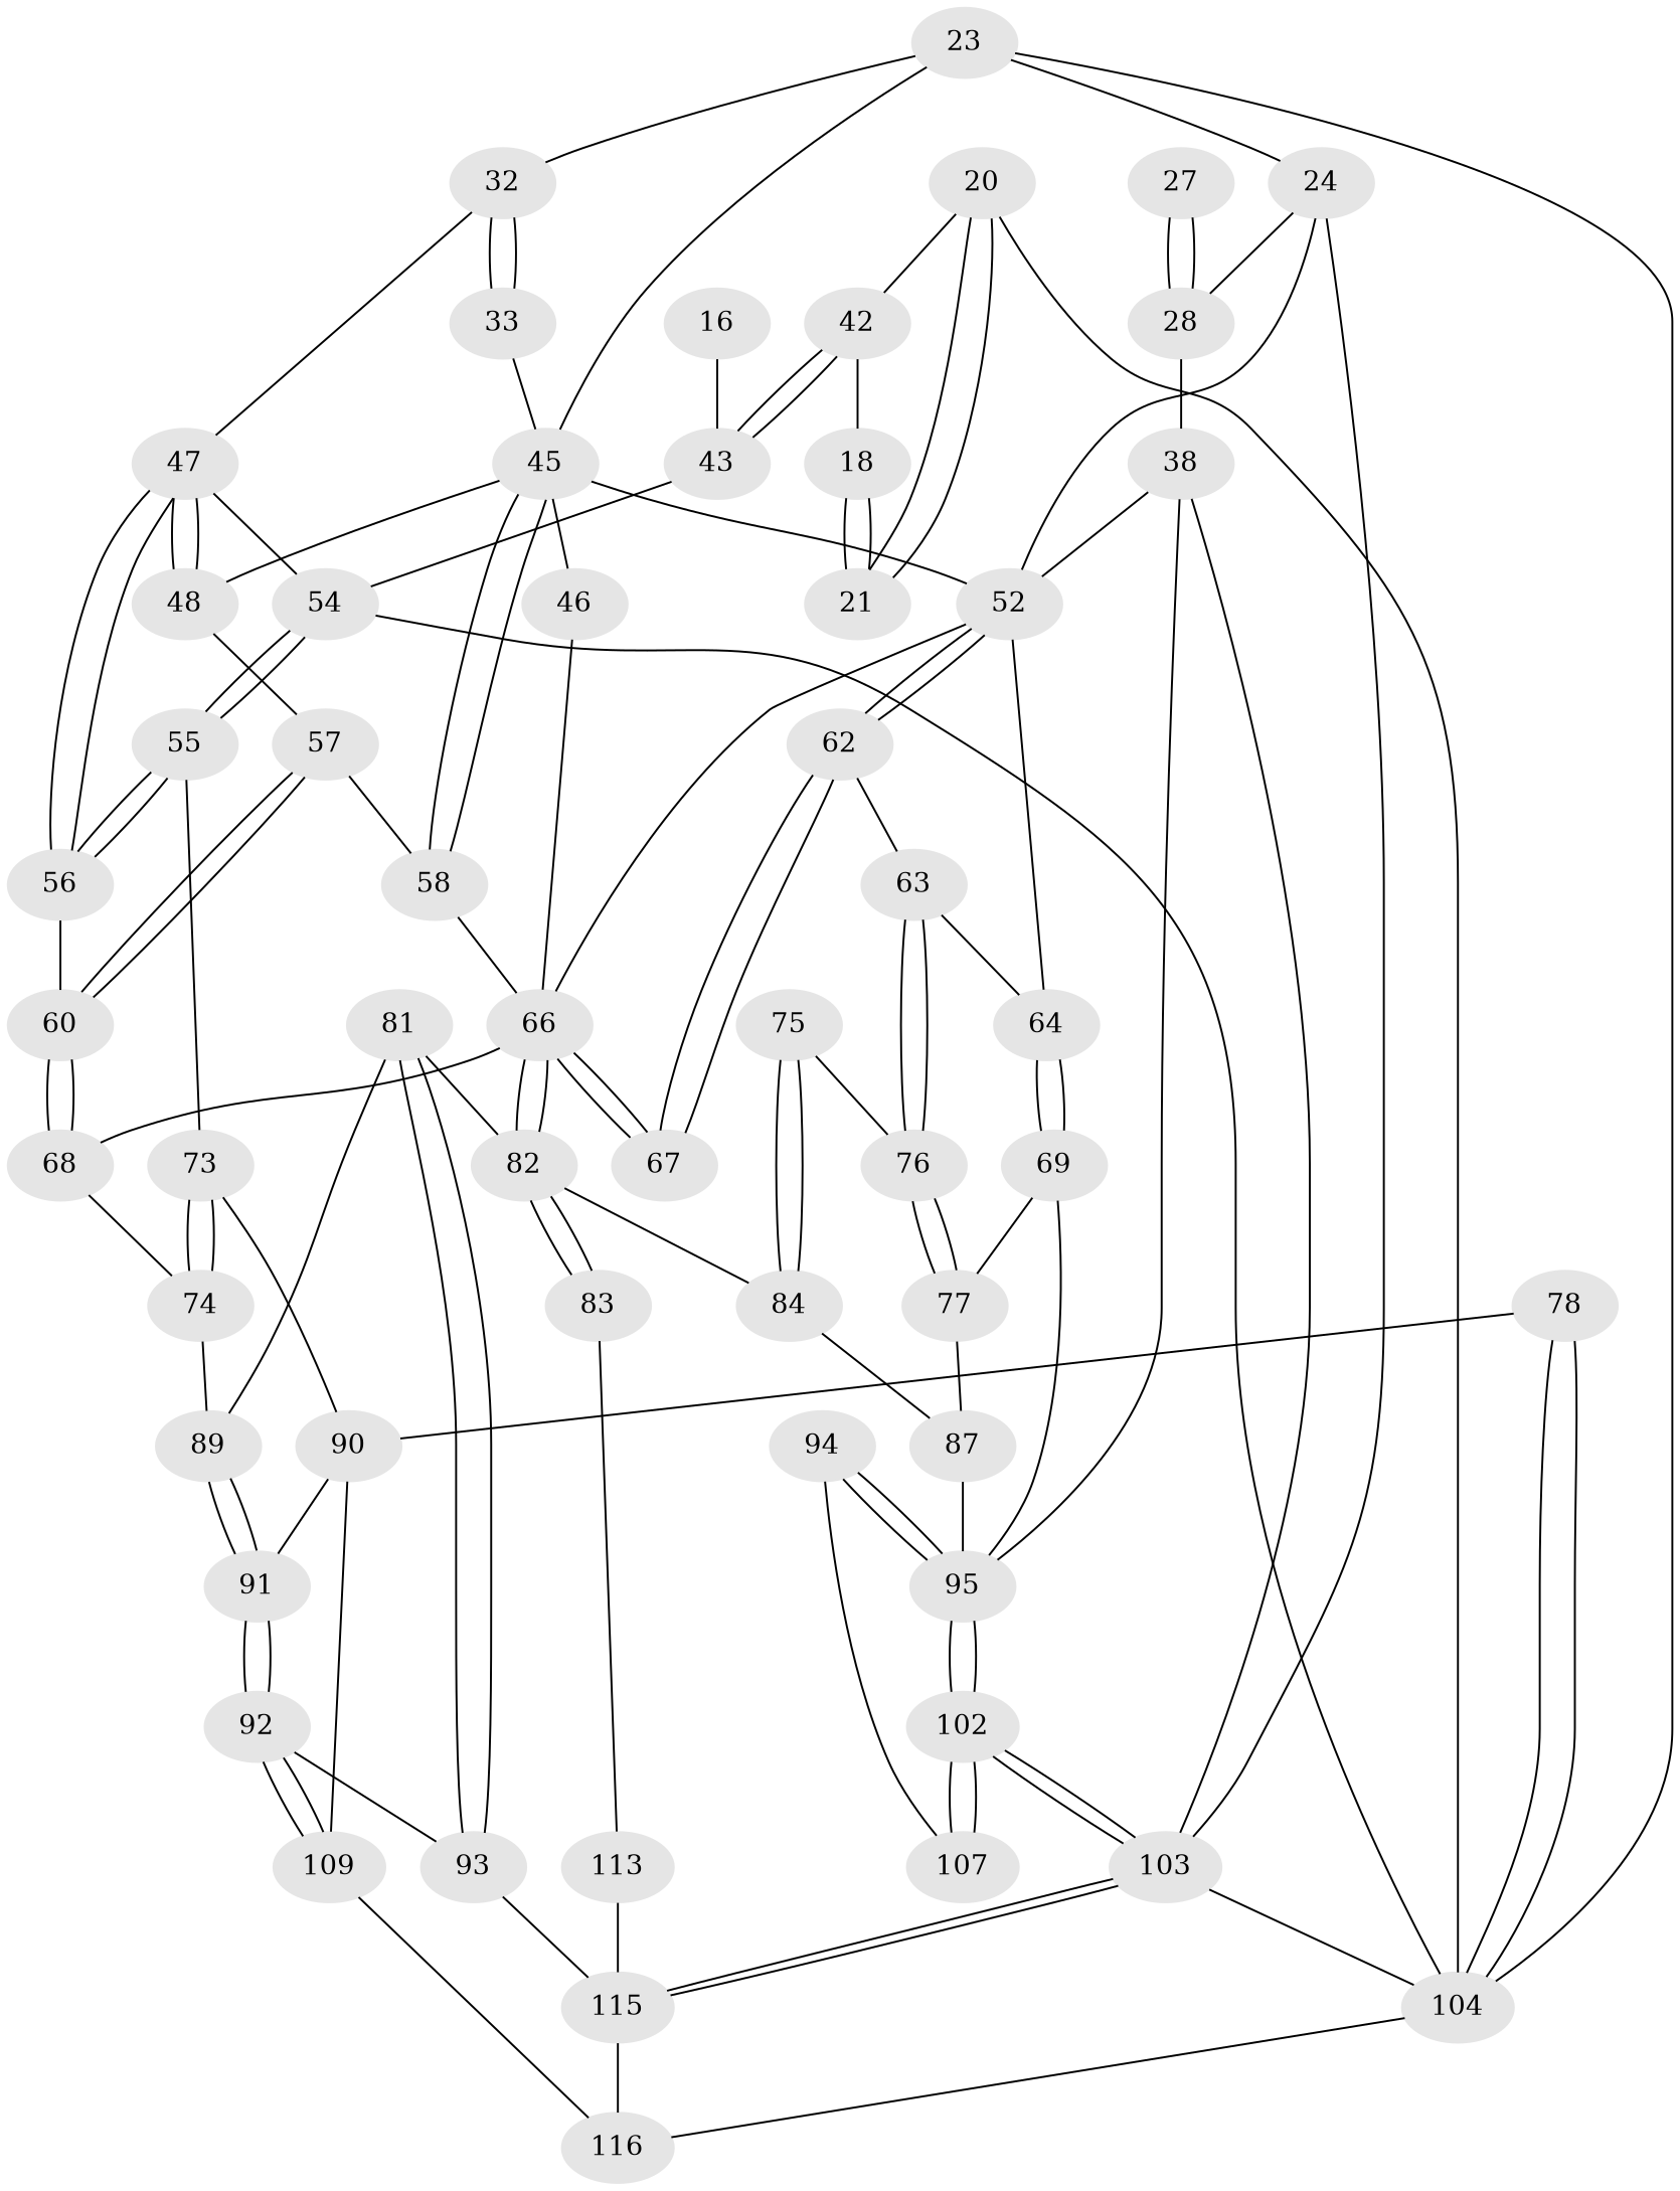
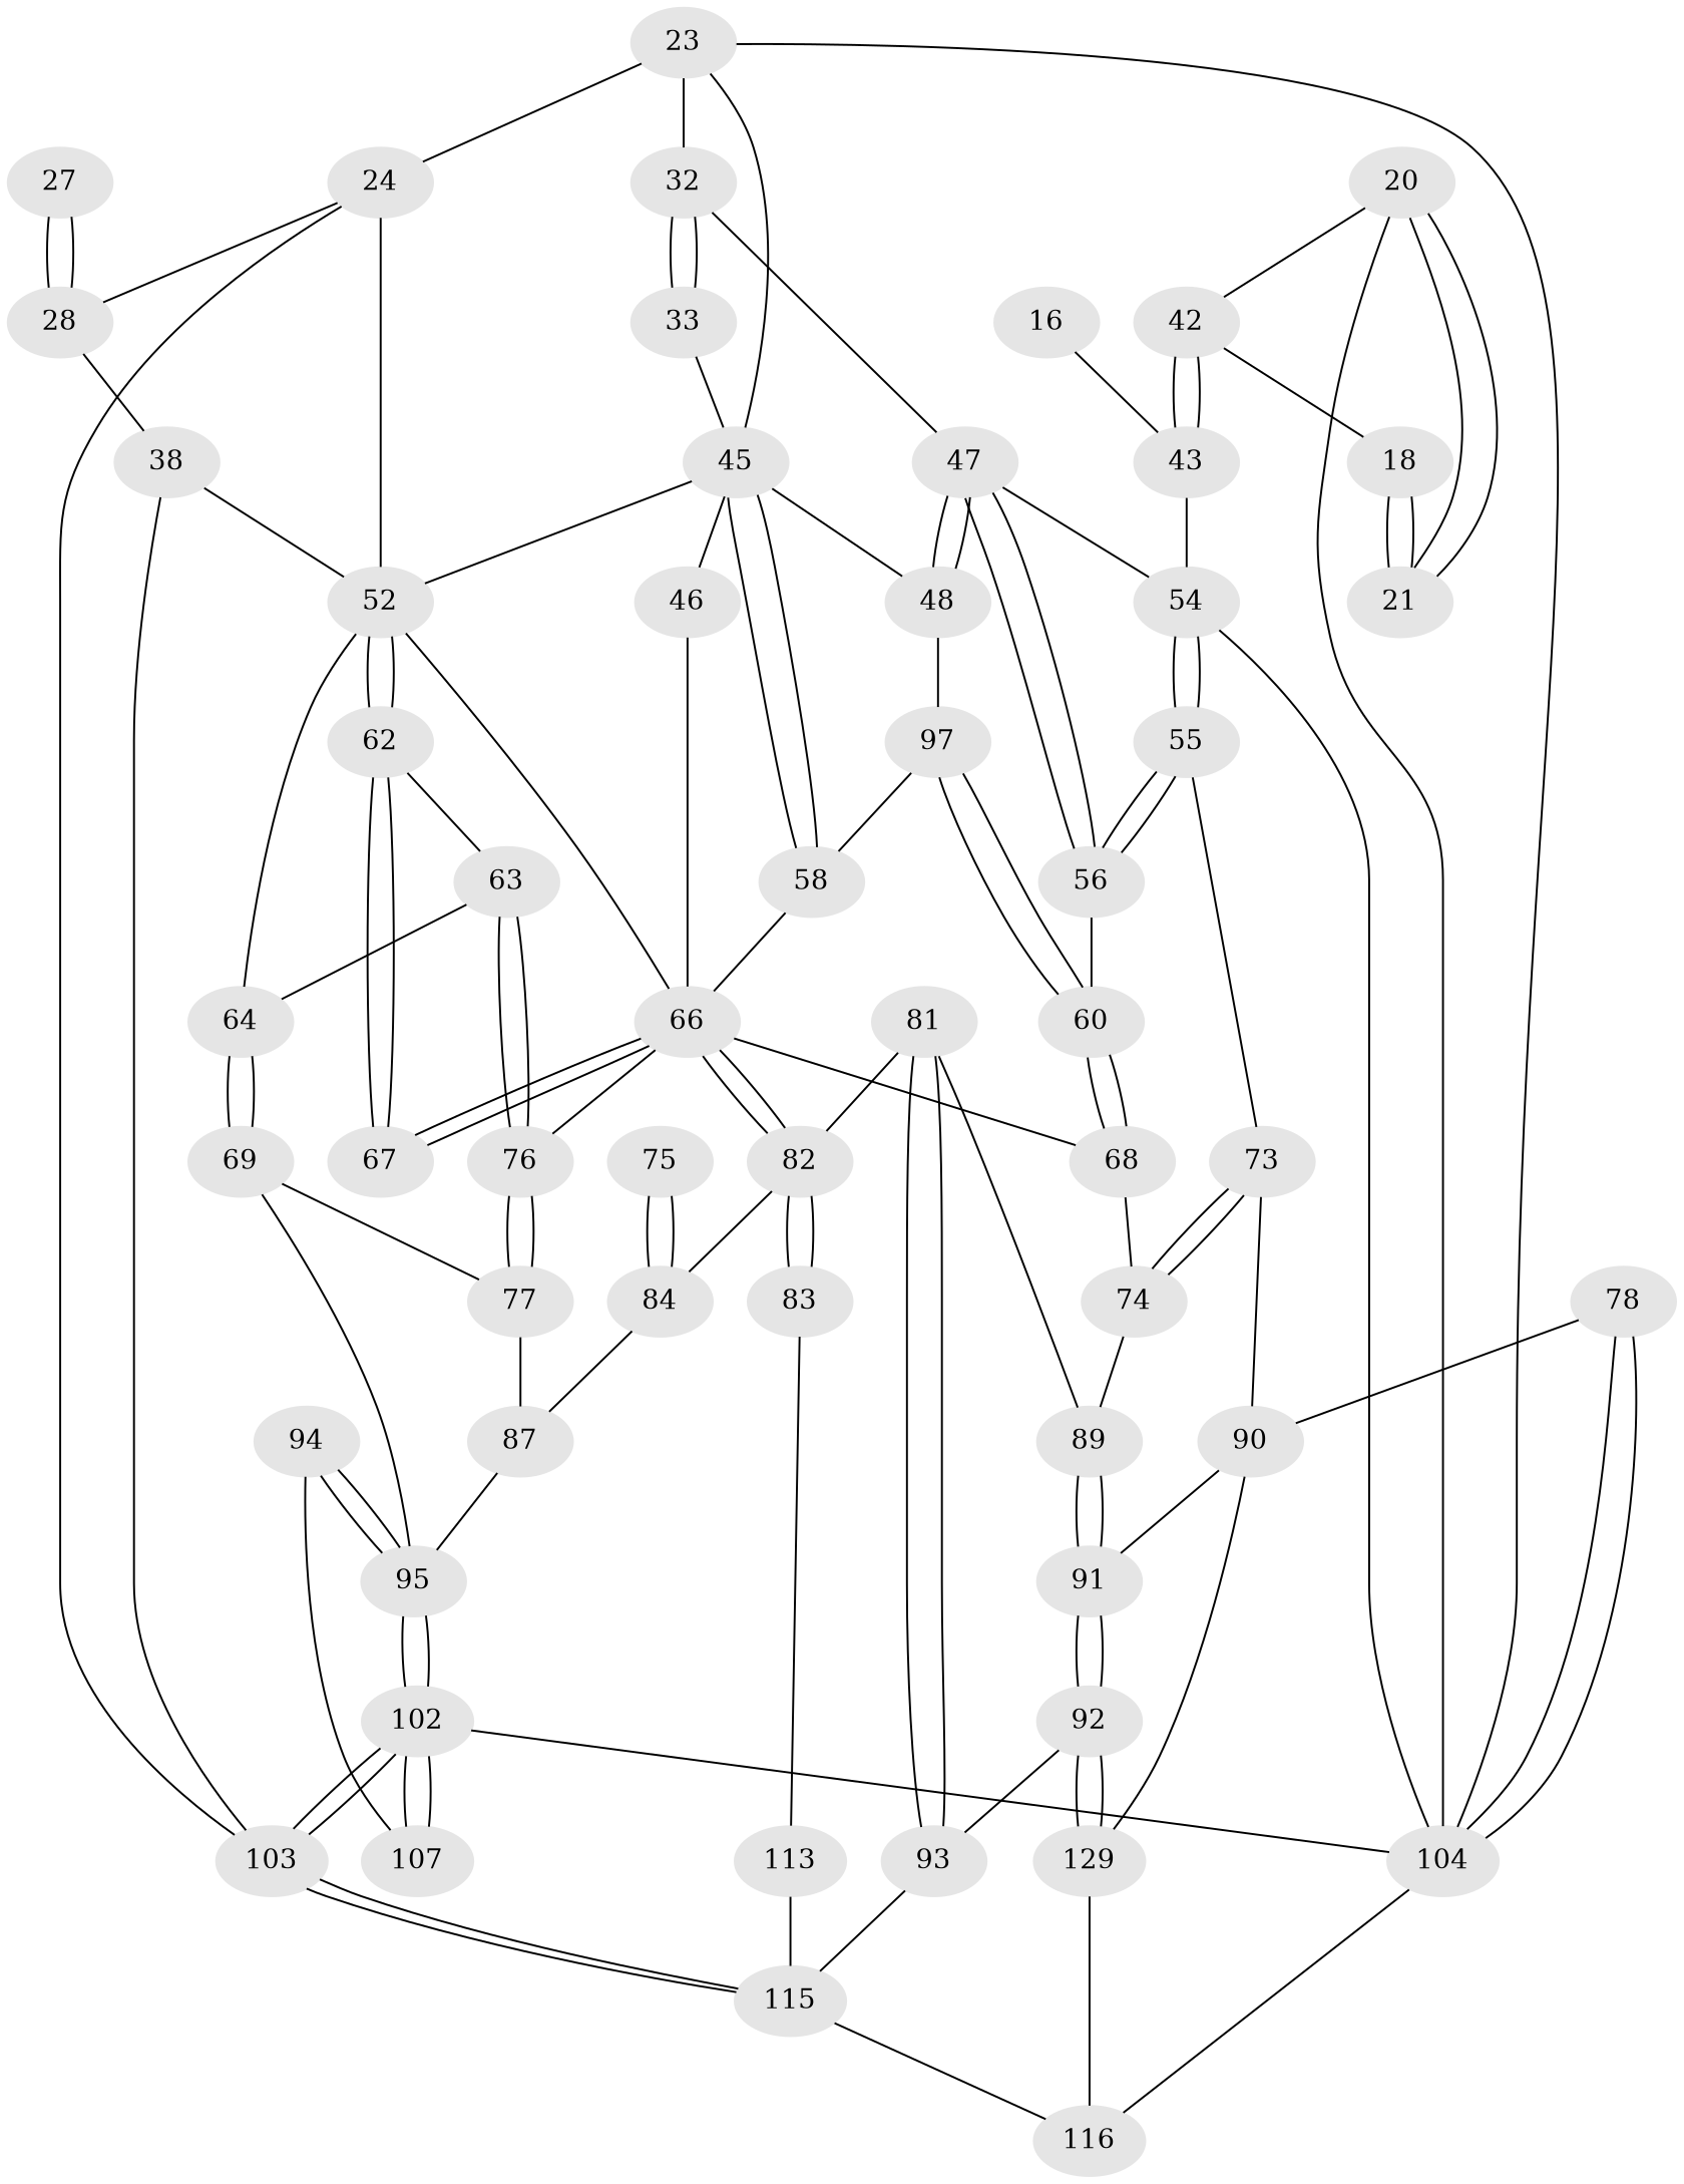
  graph {
    node [color=gray90 style=filled]
    43 [super="+35+34"]
    16
    18 [super="+17"]
    21
    23 [super="+22+15"]
    104 [super="+14+61"]
    24 [super="+8"]
    32 [super="+25+26"]
    45 [super="+44"]
    54 [super="+36+53"]
    20
    42
    116 [super="+110+111"]
    28 [super="+9+10"]
    52 [super="+49+30+50"]
    103 [super="+2"]
    33
    47 [super="+37"]
    46 [super="+41"]
    48
    58
    38 [super="+4+31"]
    66 [super="+65"]
    62
    64
    115 [super="+114+112"]
    27
    95 [super="+71+88"]
    56
    102
    55
-   57
+   57 [label=97]
    68
    67
    82
    60
    63
    69
    73 [super="+72"]
    74
    90 [super="+79"]
    76
    77
    84
    83
    75
    89 [super="+80"]
    87 [super="+86+85"]
    91
-   109 [super="+108"]
+   109 [super="+108" label=129]
    78
    81
    93
    113 [super="+100+101"]
    107 [super="+98"]
    92
    94
    43 -- 54 [weight=2]
    16 -- 43
    18 -- 21 [weight=2]
    18 -- 21
    23 -- 104
    23 -- 24 [weight=2]
    23 -- 32 [weight=2]
    23 -- 45
    104 -- 116
    24 -- 28
    24 -- 52
    24 -- 103
    32 -- 33 [weight=2]
    32 -- 33
    32 -- 47
    45 -- 52
    45 -- 46 [weight=2]
    45 -- 48
    45 -- 58
    45 -- 58
    54 -- 104
    54 -- 55
    54 -- 55
    20 -- 21
    20 -- 21
    20 -- 104
    20 -- 42
    42 -- 43 [weight=2]
    42 -- 43
    42 -- 18
    28 -- 38 [weight=2]
    52 -- 66
    52 -- 62
    52 -- 62
    52 -- 64
-   103 -- 104 [weight=2]
+   102 -- 104 [weight=2]
    103 -- 115
    103 -- 115
    33 -- 45
    47 -- 54
    47 -- 48
    47 -- 48
    47 -- 56
    47 -- 56
    46 -- 66
    48 -- 57
    58 -- 66
    38 -- 52 [weight=2]
    38 -- 103
-   38 -- 95
    66 -- 68
    66 -- 67
    66 -- 67
    66 -- 82
    66 -- 82
    62 -- 67
    62 -- 67
    62 -- 63
    64 -- 69
    64 -- 69
    115 -- 116 [weight=2]
    27 -- 28 [weight=3]
    27 -- 28
    95 -- 102
    95 -- 102
    56 -- 60
    102 -- 103
    102 -- 103
    102 -- 107
    102 -- 107
    55 -- 56
    55 -- 56
    55 -- 73
    57 -- 58
    57 -- 60
    57 -- 60
    68 -- 74
    82 -- 84
    82 -- 83
    82 -- 83
    60 -- 68
    60 -- 68
    63 -- 64
    63 -- 76
    63 -- 76
    69 -- 95
    69 -- 77
    73 -- 74
    73 -- 74
    73 -- 90
    74 -- 89
    90 -- 91
    90 -- 109
    76 -- 77
    76 -- 77
    77 -- 87
    84 -- 87
    83 -- 113
-   75 -- 76
+   66 -- 76
    75 -- 84
    75 -- 84
    89 -- 91
    89 -- 91
    87 -- 95
    91 -- 92
    91 -- 92
    109 -- 116 [weight=2]
    78 -- 104 [weight=2]
    78 -- 104
    78 -- 90
    81 -- 82
    81 -- 89
    81 -- 93
    81 -- 93
    93 -- 115
    113 -- 115 [weight=2]
    92 -- 109
    92 -- 109
    92 -- 93
    94 -- 95 [weight=2]
    94 -- 95
    94 -- 107
  }
